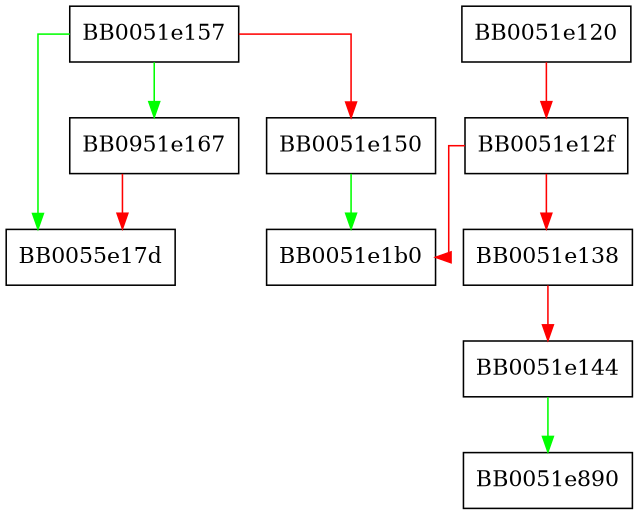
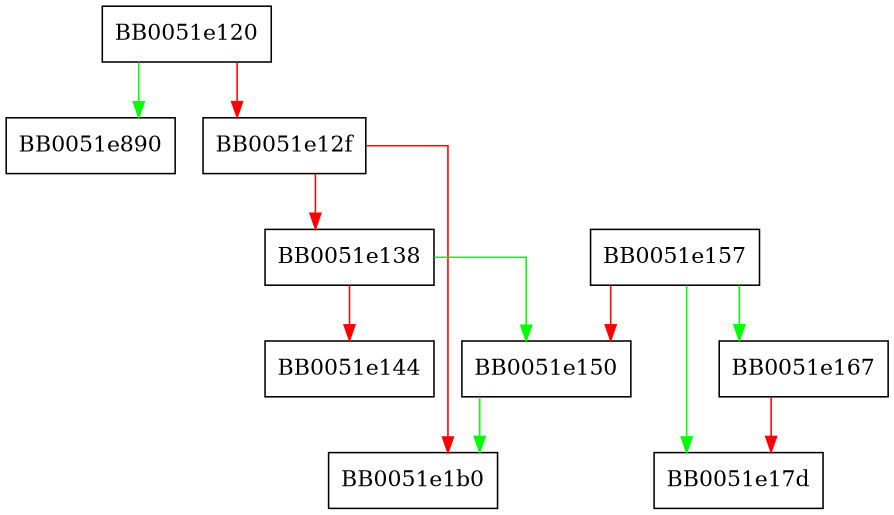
  digraph {
    splines=ortho
    node [shape=box]
    edge [color=red]
    n1 [label=BB0051e890]
    BB0051e120
    BB0051e12f
    BB0051e1b0
    BB0051e138
    BB0051e150
    BB0051e144
    BB0051e157
-   BB0051e17d [label=BB0055e17d]
-   BB0051e167 [label=BB0951e167]
-   BB0051e144 -> n1 [color=green]
+   BB0051e17d
+   BB0051e167
+   BB0051e120 -> n1 [color=green]
    BB0051e120 -> BB0051e12f
    BB0051e12f -> BB0051e1b0
    BB0051e12f -> BB0051e138
+   BB0051e138 -> BB0051e150 [color=green]
    BB0051e138 -> BB0051e144
    BB0051e150 -> BB0051e1b0 [color=green]
    BB0051e157 -> BB0051e150
    BB0051e157 -> BB0051e17d [color=green]
    BB0051e157 -> BB0051e167 [color=green]
    BB0051e167 -> BB0051e17d
  }
